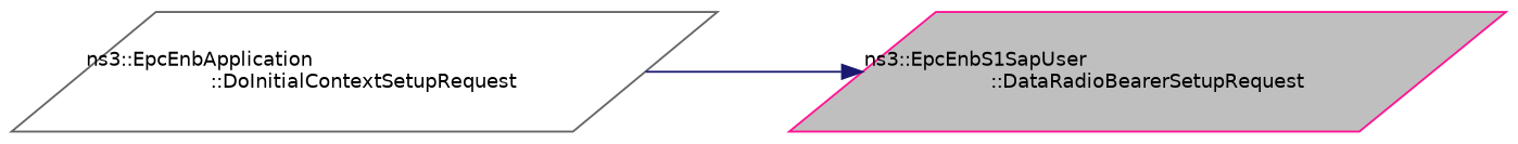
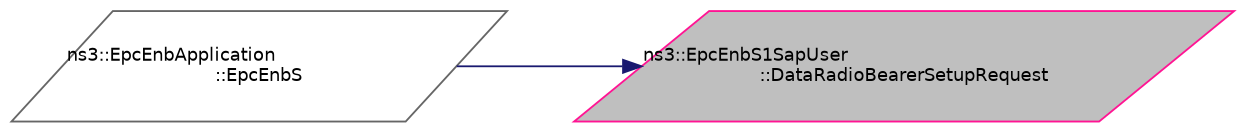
  digraph {
    rankdir=RL
    node [fontname=Helvetica fontsize=10 shape=parallelogram style=filled]
    n1 [color=deeppink fillcolor=grey75 fontcolor=black height=0.2 label="ns3::EpcEnbS1SapUser\l::DataRadioBearerSetupRequest" width=0.4]
-   n2 [color=gray40 fillcolor=white height=0.2 label="ns3::EpcEnbApplication\l::DoInitialContextSetupRequest" width=0.4]
+   n2 [color=gray40 fillcolor=white height=0.2 label="ns3::EpcEnbApplication\l::EpcEnbS" width=0.4]
    n1 -> n2 [color=midnightblue dir=back fontname=Helvetica fontsize=10 labelfontname=Helvetica labelfontsize=10 style=solid]
  }
